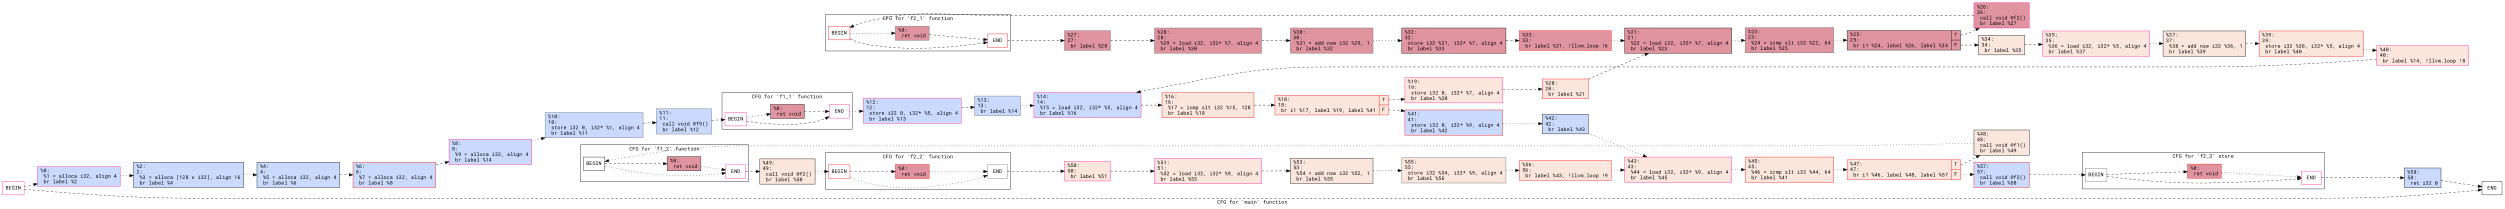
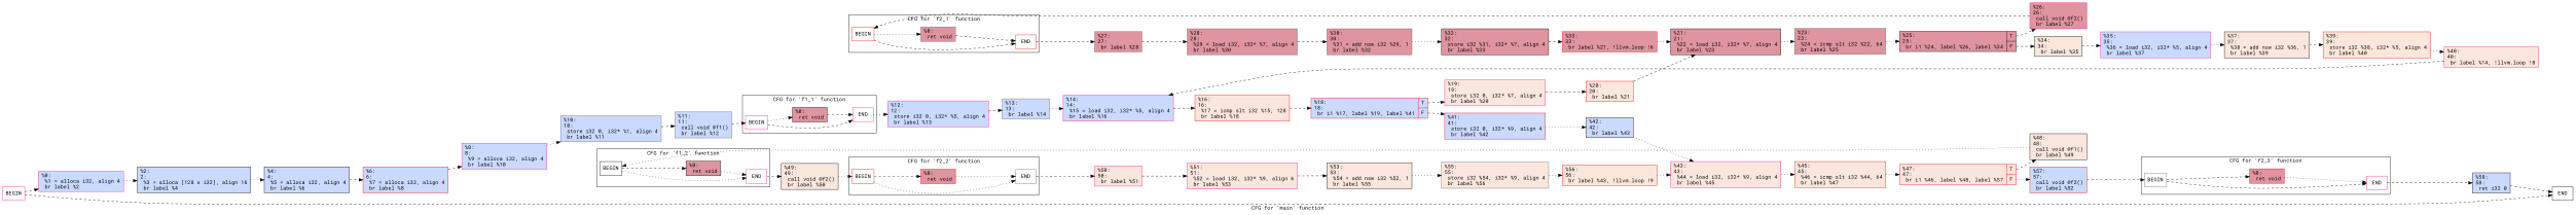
  digraph {
    fontname="Roboto Mono"
    label="CFG for 'main' function"
    rankdir=LR
    node [color=deeppink fontname="Roboto Mono" shape=record fillcolor="#f3c7b170" style=filled]
    edge [fontname="Roboto Mono" style=dashed]
    n1 [label=BEGIN fillcolor="" style=""]
    n2 [label=END fillcolor="" style=""]
    n3 [color=black fillcolor="#b70d2870" label="{%0:\l  ret void\l}"]
    n4 [color=black label=BEGIN fillcolor="" style=""]
    n5 [label=END fillcolor="" style=""]
    n6 [color=black fillcolor="#b70d2870" label="{%0:\l  ret void\l}"]
    n7 [color=red label=BEGIN fillcolor="" style=""]
    n8 [color=red label=END fillcolor="" style=""]
    n9 [color=gray40 fillcolor="#b70d2870" label="{%0:\l  ret void\l}"]
    n10 [color=red label=BEGIN fillcolor="" style=""]
    n11 [color=gray40 label=END fillcolor="" style=""]
    n12 [color=red fillcolor="#b70d2870" label="{%0:\l  ret void\l}"]
    n13 [color=gray40 label=BEGIN fillcolor="" style=""]
    n14 [label=END fillcolor="" style=""]
    n15 [color=red fillcolor="#b70d2870" label="{%0:\l  ret void\l}"]
    n16 [fillcolor="#88abfd70" label="{%12:\l12:                                               \l  store i32 0, i32* %5, align 4\l  br label %13\l}"]
    n17 [color=black label="{%49:\l49:                                               \l  call void @f2()\l  br label %50\l}"]
    n18 [color=gray40 fillcolor="#b70d2870" label="{%27:\l27:                                               \l  br label %28\l}"]
    n19 [label="{%50:\l50:                                               \l  br label %51\l}"]
    n20 [color=black fillcolor="#88abfd70" label="{%58:\l58:                                               \l  ret i32 0\l}"]
    n21 [label=BEGIN fillcolor="" style=""]
    n22 [fillcolor="#88abfd70" label="{%0:\l  %1 = alloca i32, align 4\l  br label %2\l}"]
    n23 [color=black label=END fillcolor="" style=""]
    n24 [color=black fillcolor="#88abfd70" label="{%2:\l2:                                                \l  %3 = alloca [128 x i32], align 16\l  br label %4\l}"]
    n25 [color=black fillcolor="#88abfd70" label="{%4:\l4:                                                \l  %5 = alloca i32, align 4\l  br label %6\l}"]
    n26 [color=red fillcolor="#88abfd70" label="{%6:\l6:                                                \l  %7 = alloca i32, align 4\l  br label %8\l}"]
-   n27 [fillcolor="#88abfd70" label="{%8:\l8:                                                \l  %9 = alloca i32, align 4\l  br label %14\l}"]
+   n27 [fillcolor="#88abfd70" label="{%8:\l8:                                                \l  %9 = alloca i32, align 4\l  br label %10\l}"]
    n28 [color=gray40 fillcolor="#88abfd70" label="{%10:\l10:                                               \l  store i32 0, i32* %1, align 4\l  br label %11\l}"]
-   n29 [color=gray40 fillcolor="#88abfd70" label="{%11:\l11:                                               \l  call void @f9()\l  br label %12\l}"]
+   n29 [color=gray40 fillcolor="#88abfd70" label="{%11:\l11:                                               \l  call void @f1()\l  br label %12\l}"]
    n30 [color=gray40 fillcolor="#88abfd70" label="{%13:\l13:                                               \l  br label %14\l}"]
    n31 [fillcolor="#88abfd70" label="{%14:\l14:                                               \l  %15 = load i32, i32* %5, align 4\l  br label %16\l}"]
    n32 [color=red label="{%16:\l16:                                               \l  %17 = icmp slt i32 %15, 128\l  br label %18\l}"]
-   n33 [color=red label="{%18:\l18:                                               \l  br i1 %17, label %19, label %41\l|{<s0>T|<s1>F}}"]
+   n33 [color=red fillcolor="#88abfd70" label="{%18:\l18:                                               \l  br i1 %17, label %19, label %41\l|{<s0>T|<s1>F}}"]
    n34 [label="{%19:\l19:                                               \l  store i32 0, i32* %7, align 4\l  br label %20\l}"]
    n35 [color=red fillcolor="#88abfd70" label="{%41:\l41:                                               \l  store i32 0, i32* %9, align 4\l  br label %42\l}"]
    n36 [color=red label="{%20:\l20:                                               \l  br label %21\l}"]
    n37 [color=black fillcolor="#88abfd70" label="{%42:\l42:                                               \l  br label %43\l}"]
    n38 [color=black fillcolor="#b70d2870" label="{%21:\l21:                                               \l  %22 = load i32, i32* %7, align 4\l  br label %23\l}"]
    n39 [label="{%43:\l43:                                               \l  %44 = load i32, i32* %9, align 4\l  br label %45\l}"]
    n40 [color=gray40 fillcolor="#b70d2870" label="{%23:\l23:                                               \l  %24 = icmp slt i32 %22, 64\l  br label %25\l}"]
    n41 [color=black fillcolor="#b70d2870" label="{%25:\l25:                                               \l  br i1 %24, label %26, label %34\l|{<s0>T|<s1>F}}"]
    n42 [fillcolor="#b70d2870" label="{%26:\l26:                                               \l  call void @f2()\l  br label %27\l}"]
    n43 [color=black label="{%34:\l34:                                               \l  br label %35\l}"]
-   n44 [label="{%35:\l35:                                               \l  %36 = load i32, i32* %5, align 4\l  br label %37\l}"]
+   n44 [fillcolor="#88abfd70" label="{%35:\l35:                                               \l  %36 = load i32, i32* %5, align 4\l  br label %37\l}"]
    n45 [color=black label="{%37:\l37:                                               \l  %38 = add nsw i32 %36, 1\l  br label %39\l}"]
    n46 [color=gray40 fillcolor="#b70d2870" label="{%28:\l28:                                               \l  %29 = load i32, i32* %7, align 4\l  br label %30\l}"]
    n47 [color=gray40 fillcolor="#b70d2870" label="{%30:\l30:                                               \l  %31 = add nsw i32 %29, 1\l  br label %32\l}"]
    n48 [color=black fillcolor="#b70d2870" label="{%32:\l32:                                               \l  store i32 %31, i32* %7, align 4\l  br label %33\l}"]
    n49 [color=red fillcolor="#b70d2870" label="{%33:\l33:                                               \l  br label %21, !llvm.loop !6\l}"]
    n50 [color=red label="{%39:\l39:                                               \l  store i32 %38, i32* %5, align 4\l  br label %40\l}"]
    n51 [label="{%40:\l40:                                               \l  br label %14, !llvm.loop !8\l}"]
-   n52 [color=red label="{%45:\l45:                                               \l  %46 = icmp slt i32 %44, 64\l  br label %41\l}"]
+   n52 [color=red label="{%45:\l45:                                               \l  %46 = icmp slt i32 %44, 64\l  br label %47\l}"]
    n53 [color=red label="{%47:\l47:                                               \l  br i1 %46, label %48, label %57\l|{<s0>T|<s1>F}}"]
    n54 [color=black label="{%48:\l48:                                               \l  call void @f1()\l  br label %49\l}"]
-   n55 [color=red fillcolor="#88abfd70" label="{%57:\l57:                                               \l  call void @f2()\l  br label %58\l}"]
-   n56 [label="{%51:\l51:                                               \l  %52 = load i32, i32* %9, align 4\l  br label %53\l}"]
+   n55 [color=red fillcolor="#88abfd70" label="{%57:\l57:                                               \l  call void @f2()\l  br label %52\l}"]
+   n56 [label="{%51:\l51:                                               \l  %52 = load i32, i32* %9, align 6\l  br label %53\l}"]
    n57 [color=black label="{%53:\l53:                                               \l  %54 = add nsw i32 %52, 1\l  br label %55\l}"]
    n58 [color=gray40 label="{%55:\l55:                                               \l  store i32 %54, i32* %9, align 4\l  br label %56\l}"]
    n59 [color=red label="{%56:\l56:                                               \l  br label %43, !llvm.loop !9\l}"]
    subgraph cluster_1 {
      bgcolor=white
      label="CFG for 'f1_1' function"
      style=filled
      n1
      n2
      n3
    }
    subgraph cluster_2 {
      bgcolor=white
      label="CFG for 'f1_2' function"
      style=filled
      n4
      n5
      n6
    }
    subgraph cluster_3 {
      bgcolor=white
      label="CFG for 'f2_1' function"
      style=filled
      n7
      n8
      n9
    }
    subgraph cluster_4 {
      bgcolor=white
      label="CFG for 'f2_2' function"
      style=filled
      n10
      n11
      n12
    }
    subgraph cluster_5 {
      bgcolor=white
-     label="CFG for 'f2_3' store"
+     label="CFG for 'f2_3' function"
      style=filled
      n13
      n14
      n15
    }
    n1 -> n2
    n1 -> n3 [style=dotted]
    n2 -> n16 [style=dotted]
    n3 -> n2
    n4 -> n5 [style=dotted]
    n4 -> n6
    n5 -> n17
    n6 -> n5 [style=dotted]
    n7 -> n8
    n7 -> n9 [style=dotted]
    n8 -> n18
    n9 -> n8
    n10 -> n11 [style=dotted]
    n10 -> n12
    n11 -> n19
    n12 -> n11 [style=dotted]
    n13 -> n14
    n13 -> n15
    n14 -> n20
    n15 -> n14 [style=dotted]
    n16 -> n30
    n17 -> n10 [style=dotted]
    n18 -> n46
    n19 -> n56
    n20 -> n23
    n21 -> n22
    n21 -> n23
    n22 -> n24 [style=dotted]
    n24 -> n25 [style=dotted]
    n25 -> n26
    n26 -> n27
    n27 -> n28 [style=dotted]
    n28 -> n29
    n29 -> n1
    n30 -> n31 [style=dotted]
    n31 -> n32
    n32 -> n33
    n33 -> n34 [tailport=s0]
    n33 -> n35 [tailport=s1]
    n34 -> n36
    n35 -> n37 [style=dotted]
    n36 -> n38
    n37 -> n39 [style=dotted]
    n38 -> n40 [style=dotted]
    n39 -> n52 [style=dotted]
    n40 -> n41 [style=dotted]
    n41 -> n42 [tailport=s0]
    n41 -> n43 [tailport=s1]
    n42 -> n7
    n43 -> n44
    n44 -> n45 [style=dotted]
    n45 -> n50
    n46 -> n47
    n47 -> n48 [style=dotted]
    n48 -> n49
    n49 -> n38 [style=dotted]
    n50 -> n51 [style=dotted]
    n51 -> n31
    n52 -> n53 [style=dotted]
    n53 -> n54 [tailport=s0]
    n53 -> n55 [style=dotted tailport=s1]
    n54 -> n4 [style=dotted]
    n55 -> n13
    n56 -> n57
    n57 -> n58 [style=dotted]
    n58 -> n59 [style=dotted]
    n59 -> n39 [style=dotted]
  }
